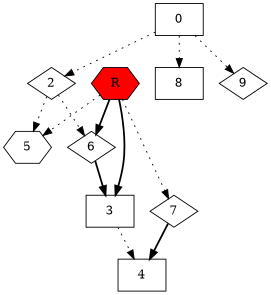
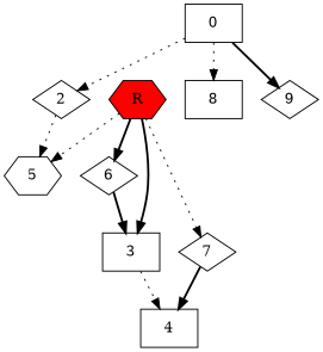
  digraph {
    node [shape=box]
    edge [style=dotted]
    n1 [label=0]
    2 [shape=diamond]
    8
    9 [shape=diamond]
    5 [shape=hexagon]
    6 [shape=diamond]
    3
    4
    7 [shape=diamond]
    R [fillcolor="#ff0000" shape=hexagon style=filled]
    n1 -> 2
    n1 -> 8
-   n1 -> 9
+   n1 -> 9 [style=bold]
    2 -> 5
-   2 -> 6
    6 -> 3 [style=bold]
    3 -> 4
    7 -> 4 [style=bold]
    R -> 5
    R -> 6 [style=bold]
    R -> 3 [style=bold]
    R -> 7
  }
